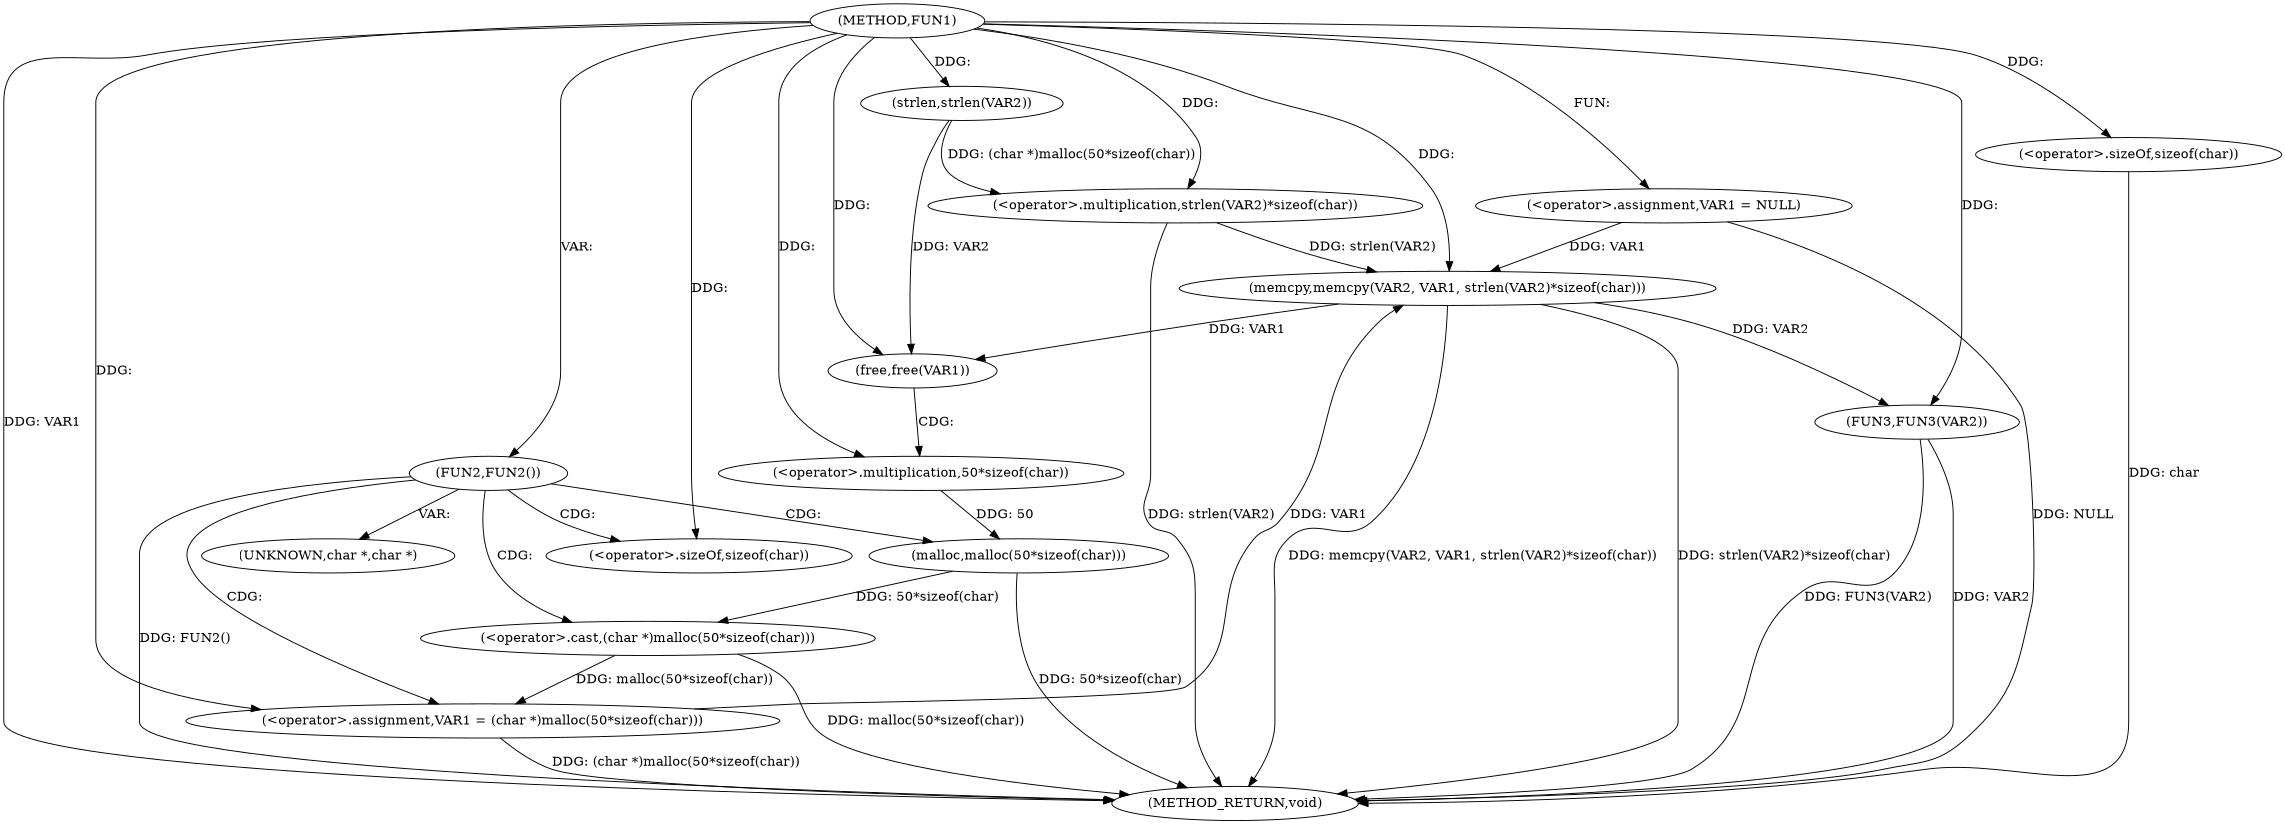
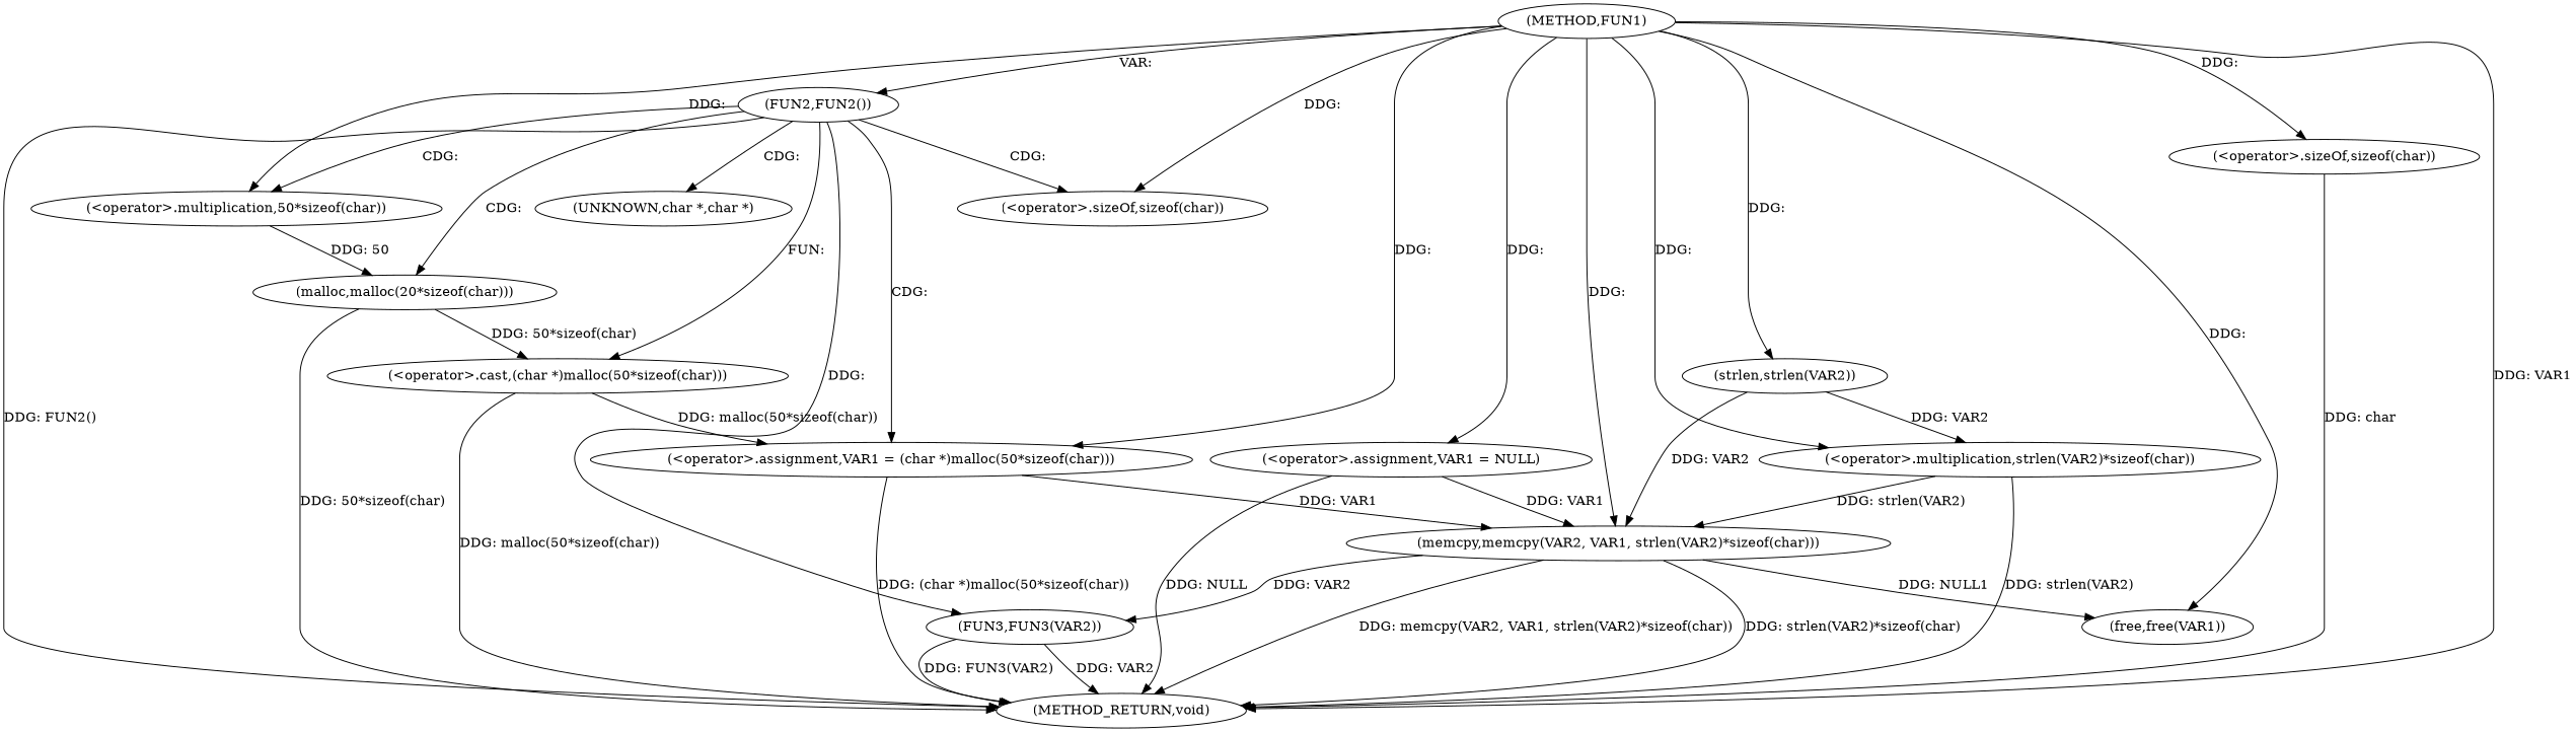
  digraph {
    n1 [label="(METHOD,FUN1)"]
    n2 [label="(<operator>.assignment,VAR1 = NULL)"]
    n3 [label="(FUN2,FUN2())"]
    n4 [label="(<operator>.assignment,VAR1 = (char *)malloc(50*sizeof(char)))"]
    n5 [label="(<operator>.multiplication,50*sizeof(char))"]
    n6 [label="(<operator>.sizeOf,sizeof(char))"]
    n7 [label="(memcpy,memcpy(VAR2, VAR1, strlen(VAR2)*sizeof(char)))"]
    n8 [label="(<operator>.multiplication,strlen(VAR2)*sizeof(char))"]
    n9 [label="(strlen,strlen(VAR2))"]
    n10 [label="(<operator>.sizeOf,sizeof(char))"]
    n11 [label="(FUN3,FUN3(VAR2))"]
    n12 [label="(free,free(VAR1))"]
    n13 [label="(METHOD_RETURN,void)"]
    n14 [label="(<operator>.cast,(char *)malloc(50*sizeof(char)))"]
-   n15 [label="(malloc,malloc(50*sizeof(char)))"]
+   n15 [label="(malloc,malloc(20*sizeof(char)))"]
    n16 [label="(UNKNOWN,char *,char *)"]
-   n1 -> n2 [label="FUN: "]
+   n1 -> n2 [label="DDG: "]
    n1 -> n3 [label="VAR: "]
    n1 -> n4 [label="DDG: "]
    n1 -> n5 [label="DDG: "]
    n1 -> n6 [label="DDG: "]
    n1 -> n7 [label="DDG: "]
    n1 -> n8 [label="DDG: "]
    n1 -> n9 [label="DDG: "]
    n1 -> n10 [label="DDG: "]
-   n1 -> n11 [label="DDG: "]
+   n3 -> n11 [label="DDG: "]
    n1 -> n12 [label="DDG: "]
    n1 -> n13 [label="DDG: VAR1"]
    n2 -> n7 [label="DDG: VAR1"]
    n2 -> n13 [label="DDG: NULL"]
    n3 -> n4 [label="CDG: "]
-   n12 -> n5 [label="CDG: "]
+   n3 -> n5 [label="CDG: "]
    n3 -> n6 [label="CDG: "]
    n3 -> n13 [label="DDG: FUN2()"]
-   n3 -> n14 [label="CDG: "]
+   n3 -> n14 [label="FUN: "]
    n3 -> n15 [label="CDG: "]
-   n3 -> n16 [label="VAR: "]
+   n3 -> n16 [label="CDG: "]
    n4 -> n7 [label="DDG: VAR1"]
    n4 -> n13 [label="DDG: (char *)malloc(50*sizeof(char))"]
    n5 -> n15 [label="DDG: 50"]
    n7 -> n11 [label="DDG: VAR2"]
-   n7 -> n12 [label="DDG: VAR1"]
+   n7 -> n12 [label="DDG: NULL1"]
    n7 -> n13 [label="DDG: strlen(VAR2)*sizeof(char)"]
    n7 -> n13 [label="DDG: memcpy(VAR2, VAR1, strlen(VAR2)*sizeof(char))"]
    n8 -> n7 [label="DDG: strlen(VAR2)"]
    n8 -> n13 [label="DDG: strlen(VAR2)"]
-   n9 -> n12 [label="DDG: VAR2"]
-   n9 -> n8 [label="DDG: (char *)malloc(50*sizeof(char))"]
+   n9 -> n7 [label="DDG: VAR2"]
+   n9 -> n8 [label="DDG: VAR2"]
    n10 -> n13 [label="DDG: char"]
    n11 -> n13 [label="DDG: FUN3(VAR2)"]
    n11 -> n13 [label="DDG: VAR2"]
    n14 -> n4 [label="DDG: malloc(50*sizeof(char))"]
    n14 -> n13 [label="DDG: malloc(50*sizeof(char))"]
    n15 -> n13 [label="DDG: 50*sizeof(char)"]
    n15 -> n14 [label="DDG: 50*sizeof(char)"]
  }
